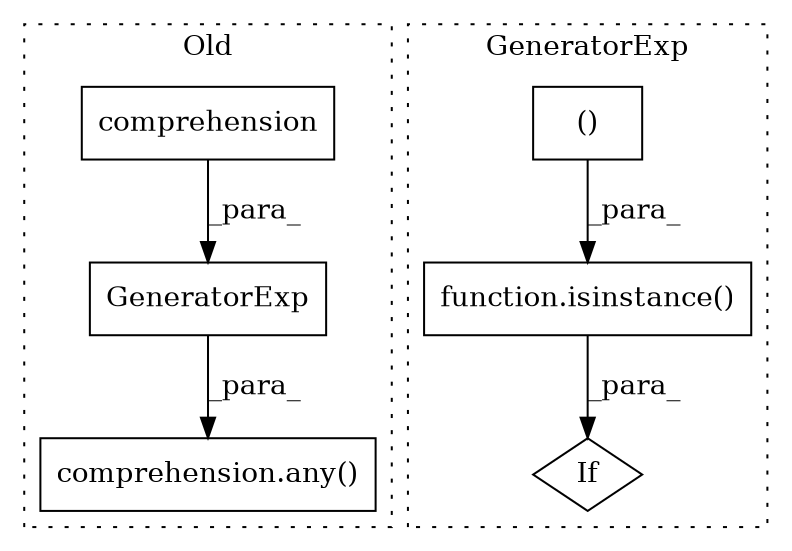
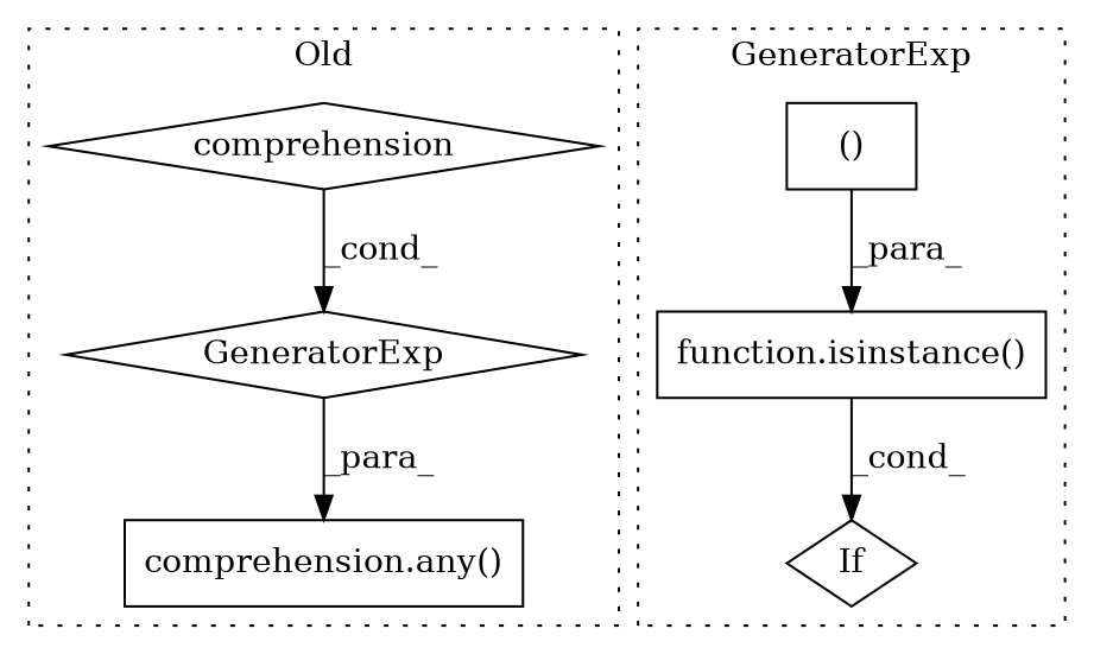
  digraph {
    node [a=75 l=3 shape=box]
    n1 [l="4,42" label="comprehension.any()" s="4348,4355"]
-   n2 [a=45 label=comprehension s=4368]
-   n3 [a=55 label=GeneratorExp s=4352]
+   n2 [a=45 label=comprehension s=4368 shape=diamond]
+   n3 [a=55 label=GeneratorExp s=4352 shape=diamond]
    n4 [l="11,1" label="function.isinstance()" s="2350,2468"]
    n5 [a=96 label=If s=2347 shape=diamond]
    n6 [a=54 l=45 label="()" s=2422]
    subgraph cluster_1 {
      label=Old
      style=dotted
      n1
      n2
      n3
    }
    subgraph cluster_2 {
      label=GeneratorExp
      style=dotted
      n4
      n5
      n6
    }
-   n2 -> n3 [label=_para_]
+   n2 -> n3 [label=_cond_]
    n3 -> n1 [label=_para_]
-   n4 -> n5 [label=_para_]
+   n4 -> n5 [label=_cond_]
    n6 -> n4 [label=_para_]
  }
